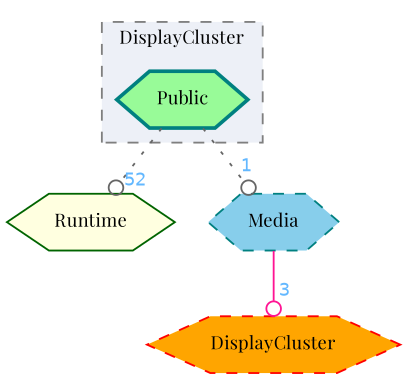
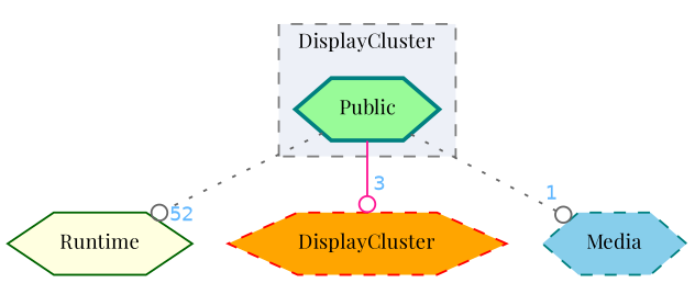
  digraph {
    compound=true
    fontname="Playfair Display"
    node [color=teal fontname="Playfair Display" fontsize=10 shape=hexagon style="filled,dashed"]
    edge [arrowhead=odot color=gray40 fontcolor=steelblue1 fontname="Playfair Display" fontsize=10 labeldistance=1.5 labelfontname=Helvetica labelfontsize=10 style=dotted]
    n1 [fillcolor=palegreen height=0.2 label=Public style="filled,bold" width=0.4]
    n2 [color=darkgreen fillcolor=lightyellow height=0.2 label=Runtime style=filled width=0.4]
    n3 [color=red fillcolor=orange height=0.2 label=DisplayCluster width=0.4]
    n4 [fillcolor=skyblue height=0.2 label=Media width=0.4]
    subgraph cluster_1 {
      bgcolor="#edf0f7"
      fontsize=10
      label=DisplayCluster
      pencolor=grey50
      style="filled,dashed"
      n1
    }
    n1 -> n2 [headlabel=52]
-   n4 -> n3 [color=deeppink headlabel=3 style=solid]
+   n1 -> n3 [color=deeppink headlabel=3 style=solid]
    n1 -> n4 [headlabel=1]
  }
